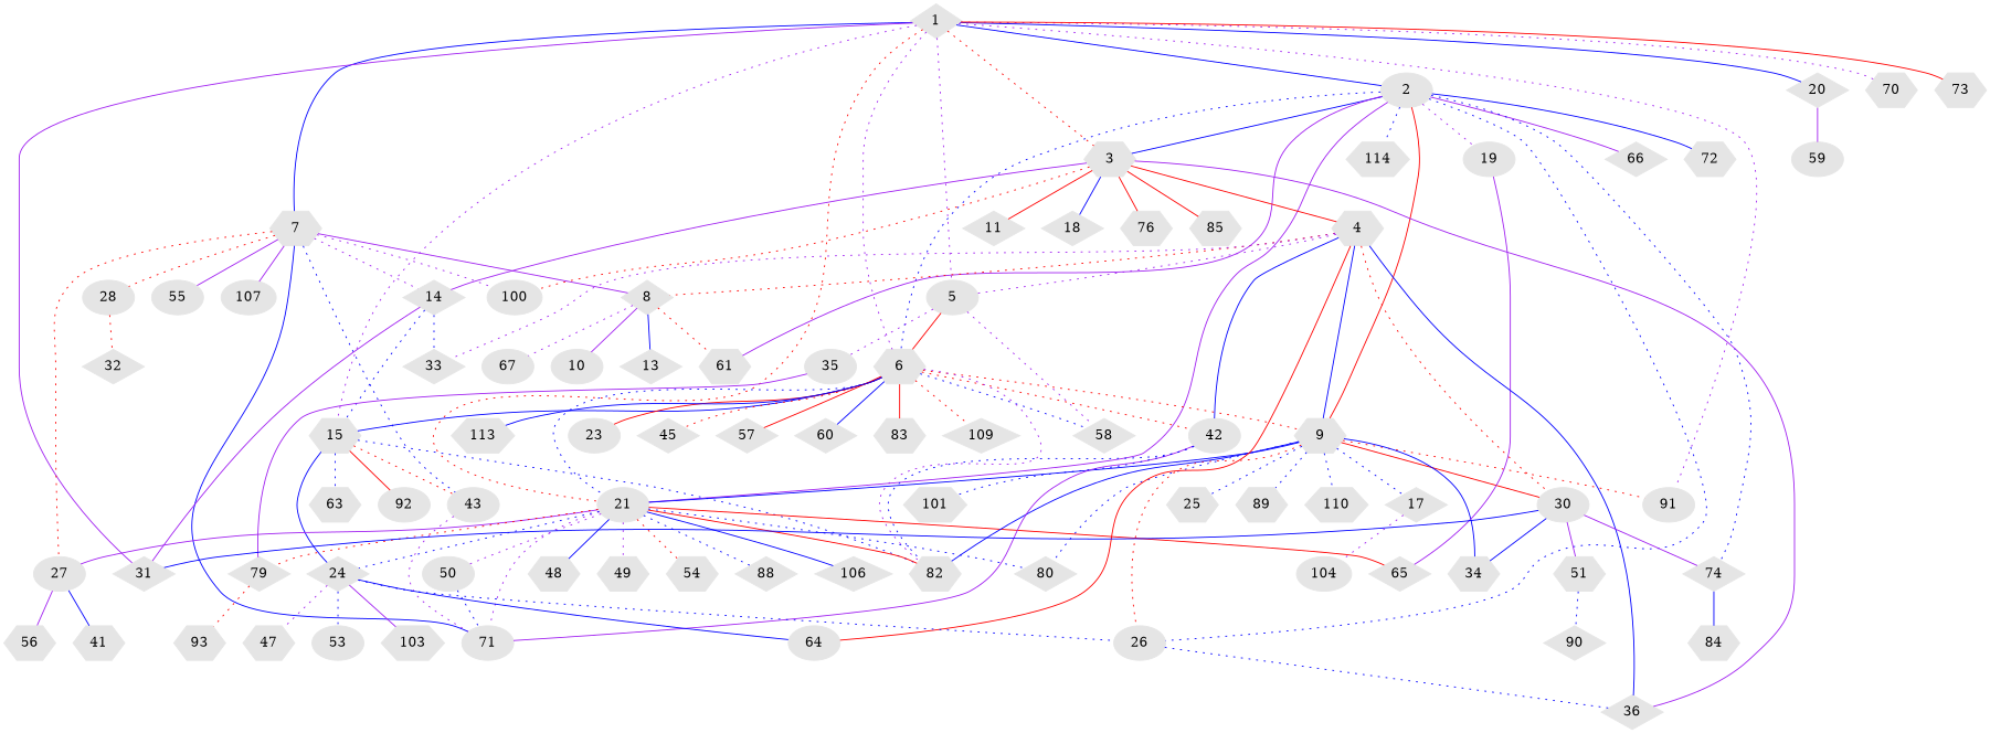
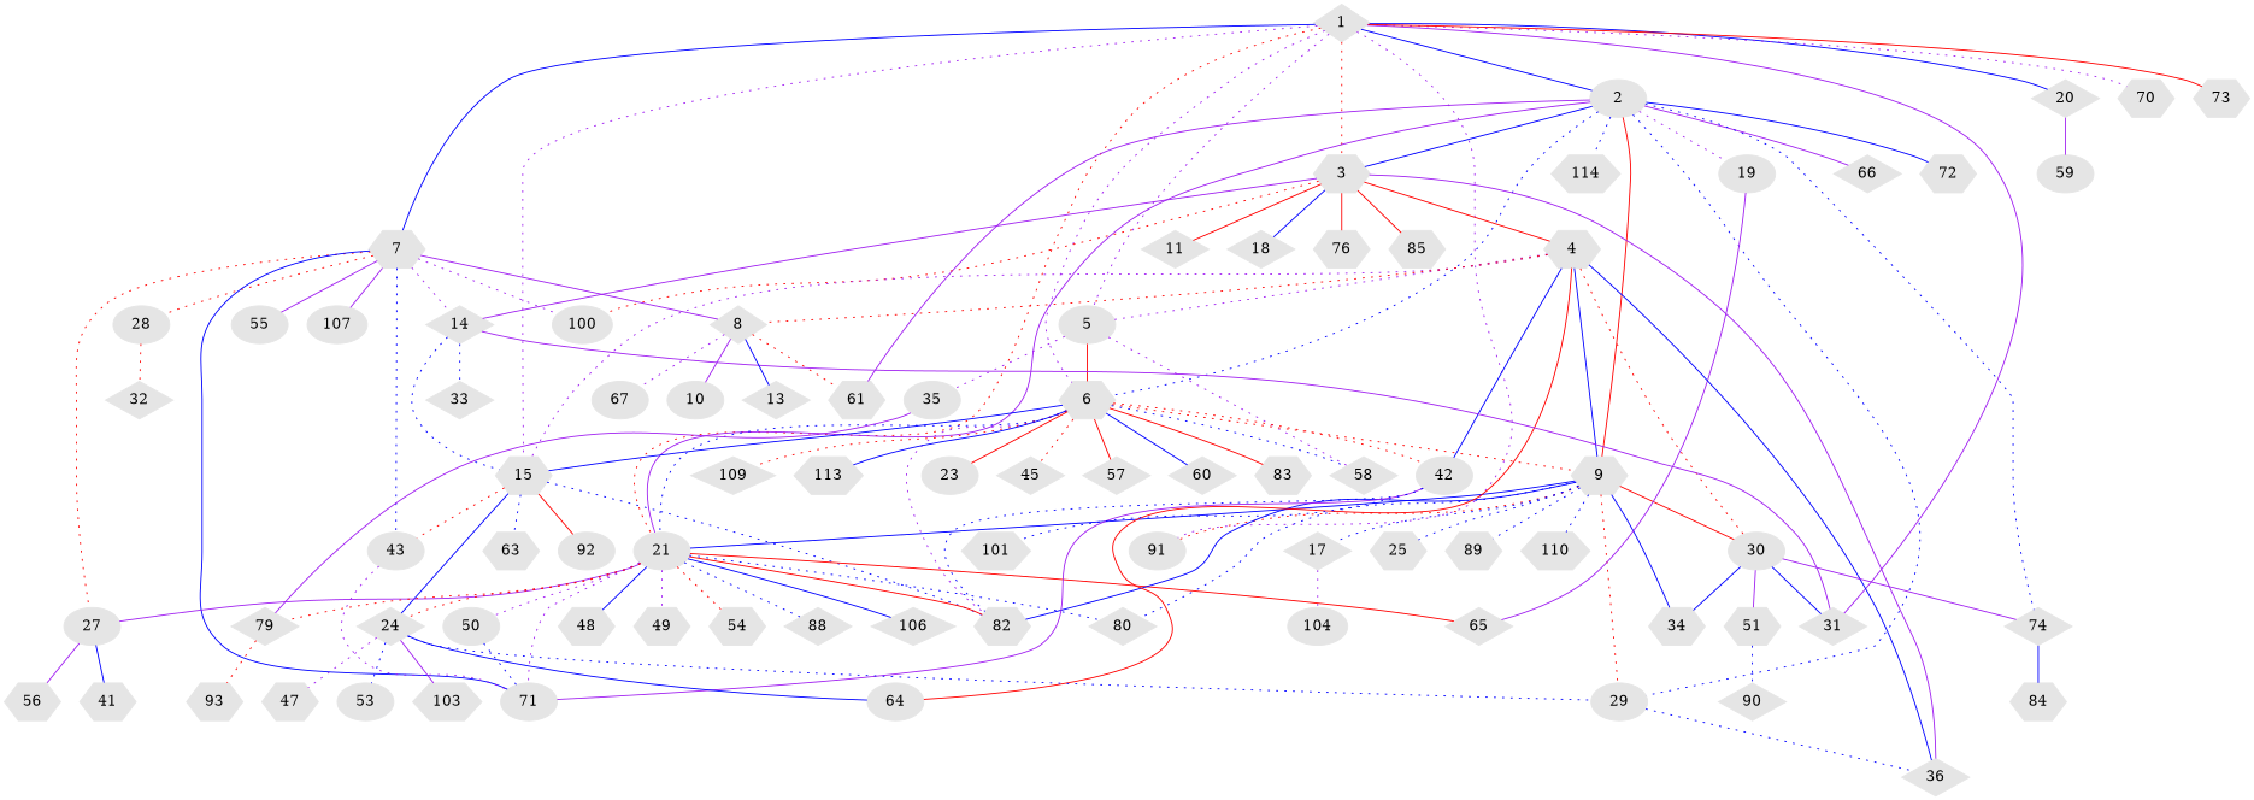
  graph {
    node [color=gray90 shape=hexagon style=filled]
    edge [color=blue style=dotted]
    1 [shape=diamond super="+111"]
    2 [shape=ellipse super="+16"]
    3 [super="+62"]
    5 [shape=ellipse super="+44"]
    6 [super="+46"]
    7 [super="+22"]
    15 [super="+87"]
    20 [shape=diamond]
    21 [shape=ellipse super="+37"]
    31 [shape=diamond super="+38"]
    70
    73
    91 [shape=ellipse]
    9 [super="+12"]
    19 [shape=ellipse super="+77"]
-   26 [shape=ellipse super="+40"]
+   26 [shape=ellipse super="+40" label=29]
    61 [super="+99"]
    66 [shape=diamond]
    72
    74 [shape=diamond super="+96"]
    114
    4
    11 [shape=diamond super="+75"]
    14 [shape=diamond super="+95"]
    18 [shape=diamond]
    36 [shape=diamond super="+39"]
    76
    85
    100 [shape=ellipse]
    35 [shape=ellipse]
    58 [shape=diamond]
    42 [shape=ellipse super="+94"]
    23 [shape=ellipse]
    45 [shape=diamond]
    57 [shape=diamond]
    60 [shape=diamond]
    82 [super="+97"]
    83
    109 [shape=diamond]
    113
    8 [shape=diamond super="+86"]
    27 [shape=ellipse super="+68"]
    28 [shape=ellipse super="+98"]
    43 [shape=ellipse super="+108"]
    55 [shape=ellipse]
    71 [shape=ellipse super="+112"]
    107 [shape=ellipse]
    24 [shape=diamond super="+52"]
    63
    92 [shape=ellipse]
    59 [shape=ellipse]
    80 [shape=diamond]
    65 [shape=diamond]
    48
    49
    50 [shape=ellipse]
    54
    79 [shape=diamond super="+81"]
    88 [shape=diamond]
    106 [shape=diamond]
    30 [shape=ellipse super="+102"]
    17 [shape=diamond]
    25
    34
    89
    110
    84
    64 [shape=ellipse super="+69"]
    33 [shape=diamond]
    10 [shape=ellipse]
    13 [shape=diamond]
    67 [shape=ellipse]
    51
    101
    41
    56
    32 [shape=diamond]
    104 [shape=ellipse]
    47
    53 [shape=ellipse super="+105"]
    103
    93
    90 [shape=diamond]
    1 -- 2 [style=solid]
    1 -- 3 [color=red]
    1 -- 5 [color=purple]
    1 -- 6 [color=purple]
    1 -- 7 [style=solid weight=2]
    1 -- 15 [color=purple]
    1 -- 20 [style=solid]
    1 -- 21 [color=red]
    1 -- 31 [color=purple style=solid]
    1 -- 70 [color=purple]
    1 -- 73 [color=red style=solid]
    1 -- 91 [color=purple]
    2 -- 3 [style=solid]
    2 -- 6
    2 -- 21 [color=purple style=solid]
    2 -- 9 [color=red style=solid]
    2 -- 19 [color=purple]
    2 -- 26
    2 -- 61 [color=purple style=solid]
    2 -- 66 [color=purple style=solid]
    2 -- 72 [style=solid]
    2 -- 74
    2 -- 114
    3 -- 4 [color=red style=solid]
    3 -- 11 [color=red style=solid]
    3 -- 14 [color=purple style=solid]
    3 -- 18 [style=solid]
    3 -- 36 [color=purple style=solid]
    3 -- 76 [color=red style=solid]
    3 -- 85 [color=red style=solid]
    3 -- 100 [color=red]
    5 -- 6 [color=red style=solid]
    5 -- 35 [color=purple]
    5 -- 58 [color=purple]
    6 -- 15 [style=solid weight=2]
    6 -- 21
    6 -- 9 [color=red weight=2]
    6 -- 58
    6 -- 42 [color=red]
    6 -- 23 [color=red style=solid]
    6 -- 45 [color=red]
    6 -- 57 [color=red style=solid]
    6 -- 60 [style=solid]
    6 -- 82 [color=purple]
    6 -- 83 [color=red style=solid]
    6 -- 109 [color=red]
    6 -- 113 [style=solid]
    7 -- 14 [color=purple]
    7 -- 100 [color=purple]
    7 -- 8 [color=purple style=solid]
    7 -- 27 [color=red]
    7 -- 28 [color=red]
    7 -- 43
    7 -- 55 [color=purple style=solid]
    7 -- 71 [style=solid]
    7 -- 107 [color=purple style=solid]
    15 -- 82
    15 -- 43 [color=red]
    15 -- 24 [style=solid]
    15 -- 63
    15 -- 92 [color=red style=solid]
    20 -- 59 [color=purple style=solid]
    21 -- 82 [color=red style=solid]
    21 -- 27 [color=purple style=solid]
    21 -- 71 [color=purple]
-   21 -- 24
+   21 -- 24 [color=red]
    21 -- 80
    21 -- 65 [color=red style=solid]
    21 -- 48 [style=solid]
    21 -- 49 [color=purple]
    21 -- 50 [color=purple]
    21 -- 54 [color=red]
    21 -- 79 [color=red]
    21 -- 88
    21 -- 106 [style=solid]
    9 -- 21 [style=solid]
    9 -- 91 [color=red]
    9 -- 26 [color=red weight=2]
    9 -- 82 [style=solid]
    9 -- 80
    9 -- 30 [color=red style=solid]
    9 -- 17
    9 -- 25
    9 -- 34 [style=solid]
    9 -- 89
    9 -- 110
    19 -- 65 [color=purple style=solid]
    26 -- 36
    74 -- 84 [style=solid]
    4 -- 5 [color=purple]
-   4 -- 33 [color=purple]
+   4 -- 15 [color=purple]
    4 -- 9 [style=solid]
    4 -- 36 [style=solid]
    4 -- 42 [style=solid]
    4 -- 8 [color=red]
    4 -- 30 [color=red]
    4 -- 64 [color=red style=solid]
    14 -- 15
    14 -- 31 [color=purple style=solid]
    14 -- 33
    35 -- 79 [color=purple style=solid]
    42 -- 82
    42 -- 71 [color=purple style=solid]
    42 -- 101
    8 -- 61 [color=red]
    8 -- 10 [color=purple style=solid]
    8 -- 13 [style=solid]
    8 -- 67 [color=purple]
    27 -- 41 [style=solid]
    27 -- 56 [color=purple style=solid]
    28 -- 32 [color=red]
    43 -- 71 [color=purple]
    24 -- 26
    24 -- 64 [style=solid]
    24 -- 47 [color=purple]
    24 -- 53
    24 -- 103 [color=purple style=solid]
    50 -- 71
    79 -- 93 [color=red]
    30 -- 31 [style=solid]
    30 -- 74 [color=purple style=solid]
    30 -- 34 [style=solid]
    30 -- 51 [color=purple style=solid]
    17 -- 104 [color=purple]
    51 -- 90
  }
